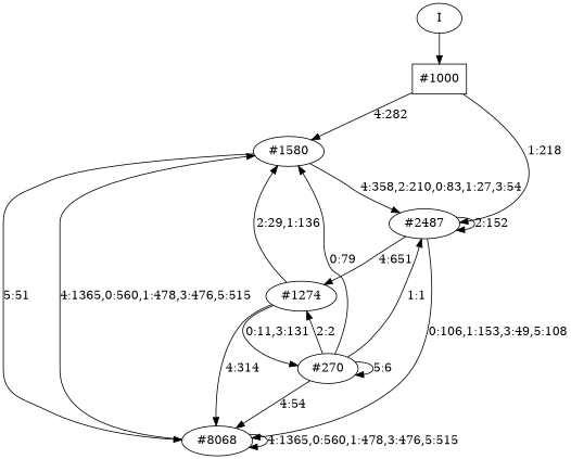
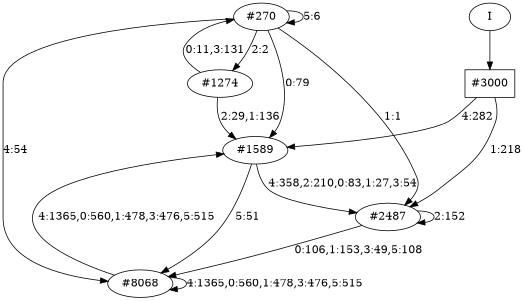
  digraph {
-   n1 [label="#1000" shape=box]
-   n2 [label="#1580"]
+   n1 [label="#3000" shape=box]
+   n2 [label="#1589"]
    n3 [label="#2487"]
    n4 [label="#8068"]
    n5 [label="#1274"]
    I
    n7 [label="#270"]
    n1 -> n2 [label="4:282"]
    n1 -> n3 [label="1:218"]
    n2 -> n3 [label="4:358,2:210,0:83,1:27,3:54"]
    n2 -> n4 [label="5:51"]
    n3 -> n3 [label="2:152"]
    n3 -> n4 [label="0:106,1:153,3:49,5:108"]
-   n3 -> n5 [label="4:651"]
    n4 -> n2 [label="4:1365,0:560,1:478,3:476,5:515"]
    n4 -> n4 [label="4:1365,0:560,1:478,3:476,5:515"]
    n5 -> n2 [label="2:29,1:136"]
-   n5 -> n4 [label="4:314"]
    n5 -> n7 [label="0:11,3:131"]
    I -> n1
    n7 -> n2 [label="0:79"]
    n7 -> n3 [label="1:1"]
    n7 -> n4 [label="4:54"]
    n7 -> n5 [label="2:2"]
    n7 -> n7 [label="5:6"]
  }
